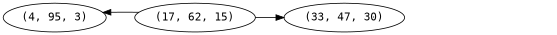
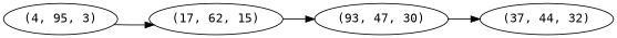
  digraph {
    fontname="DejaVu Sans Mono"
    rankdir=LR
    node [fontname="DejaVu Sans Mono"]
    edge [fontname="DejaVu Sans Mono"]
    n1 [label="(4, 95, 3)"]
    "(17, 62, 15)"
-   "(33, 47, 30)"
-   "(17, 62, 15)" -> n1
+   "(33, 47, 30)" [label="(93, 47, 30)"]
+   "(37, 44, 32)"
+   n1 -> "(17, 62, 15)"
    "(17, 62, 15)" -> "(33, 47, 30)"
+   "(33, 47, 30)" -> "(37, 44, 32)"
  }
